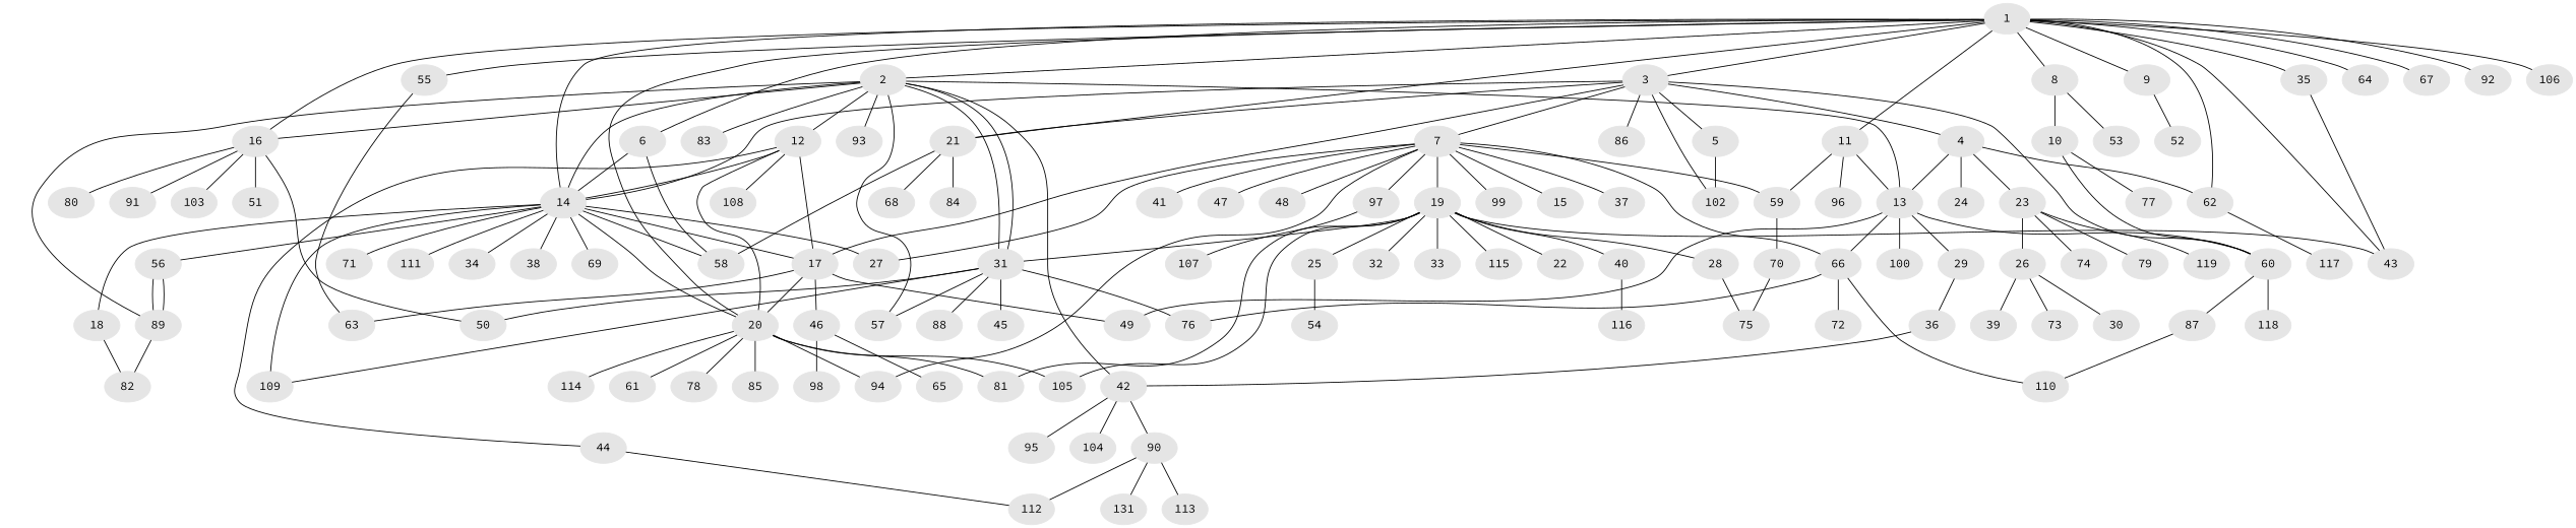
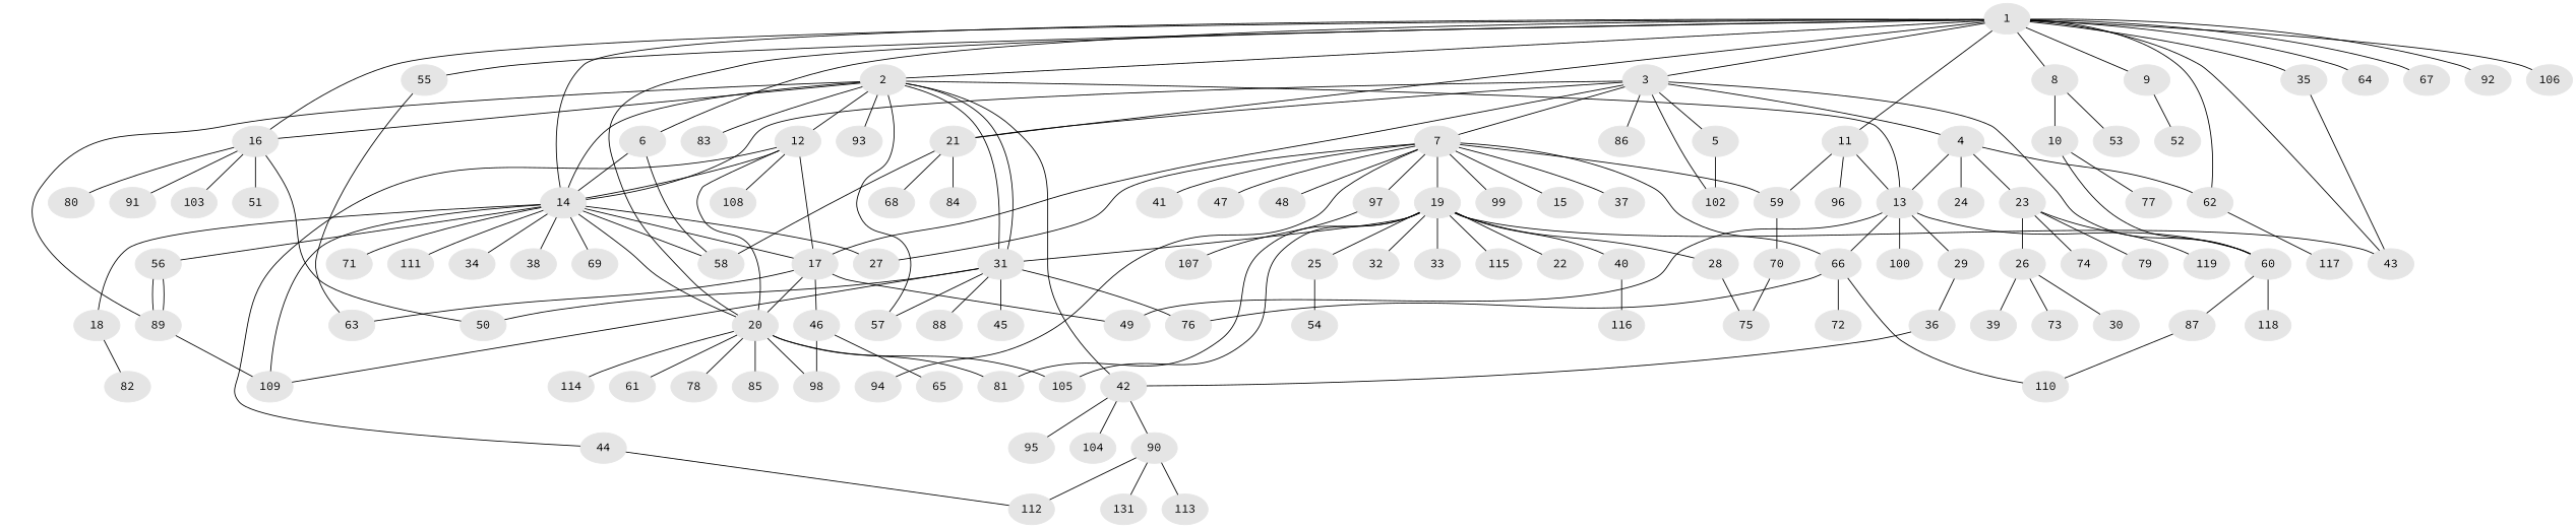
  graph {
    fontname="Source Code Pro"
    node [color=gray90 fontname="Source Code Pro" style=filled]
    edge [fontname="Source Code Pro"]
    1
    2
    3
    6
    8
    9
    11
    14
    16
    20
    21
    35
    43
    55
    62
    64
    67
    92
    106
    12
    13
    31
    42
    57
    83
    89
    93
    4
    5
    7
    17
    60
    86
    102
    58
    10
    53
    52
    59
    96
    27
    18
    34
    38
    56
    69
    71
    109
    111
    50
    51
    80
    91
    103
    94
    81
    105
    61
    78
    85
    114
    68
    84
    63
    117
    44
    108
    66
    29
    49
    100
    45
    76
    88
    90
    95
    104
    23
    24
    15
    19
    37
    41
    47
    48
    97
    99
    46
    87
    118
    26
    74
    79
    119
    22
    25
    28
    32
    33
    40
    115
    70
    72
    110
    107
    77
    112
    36
    82
    65
    98
    54
    75
    116
    30
    39
    73
    n118 [label=131]
    113
    1 -- 2
    1 -- 3
    1 -- 6
    1 -- 8
    1 -- 9
    1 -- 11
    1 -- 14
    1 -- 16
    1 -- 20
    1 -- 21
    1 -- 35
    1 -- 43
    1 -- 55
    1 -- 62
    1 -- 64
    1 -- 67
    1 -- 92
    1 -- 106
    2 -- 14
    2 -- 16
    2 -- 12
    2 -- 13
    2 -- 31
    2 -- 31
    2 -- 42
    2 -- 57
    2 -- 83
    2 -- 89
    2 -- 93
    3 -- 14
    3 -- 21
    3 -- 4
    3 -- 5
    3 -- 7
    3 -- 17
    3 -- 60
    3 -- 86
    3 -- 102
    6 -- 14
    6 -- 58
    8 -- 10
    8 -- 53
    9 -- 52
    11 -- 13
    11 -- 59
    11 -- 96
    14 -- 20
    14 -- 17
    14 -- 58
    14 -- 27
    14 -- 18
    14 -- 34
    14 -- 38
    14 -- 56
    14 -- 69
    14 -- 71
    14 -- 109
    14 -- 111
    16 -- 50
    16 -- 51
    16 -- 80
    16 -- 91
    16 -- 103
-   20 -- 94
+   20 -- 98
    20 -- 81
    20 -- 105
    20 -- 61
    20 -- 78
    20 -- 85
    20 -- 114
    21 -- 58
    21 -- 68
    21 -- 84
    35 -- 43
    55 -- 63
    62 -- 117
    12 -- 14
    12 -- 20
    12 -- 17
    12 -- 44
    12 -- 108
    13 -- 60
    13 -- 66
    13 -- 29
    13 -- 49
    13 -- 100
    31 -- 57
    31 -- 109
    31 -- 50
    31 -- 45
    31 -- 76
    31 -- 88
    42 -- 90
    42 -- 95
    42 -- 104
-   89 -- 82
+   89 -- 109
    4 -- 62
    4 -- 13
    4 -- 23
    4 -- 24
    5 -- 102
    7 -- 59
    7 -- 27
    7 -- 94
    7 -- 66
    7 -- 15
    7 -- 19
    7 -- 37
    7 -- 41
    7 -- 47
    7 -- 48
    7 -- 97
    7 -- 99
    17 -- 20
    17 -- 63
    17 -- 49
    17 -- 46
    60 -- 87
    60 -- 118
    10 -- 60
    10 -- 77
    59 -- 70
    18 -- 82
    56 -- 89
    56 -- 89
    44 -- 112
    66 -- 76
    66 -- 72
    66 -- 110
    29 -- 36
    90 -- 112
    90 -- n118
    90 -- 113
    23 -- 26
    23 -- 74
    23 -- 79
    23 -- 119
    19 -- 43
    19 -- 31
    19 -- 81
    19 -- 105
    19 -- 22
    19 -- 25
    19 -- 28
    19 -- 32
    19 -- 33
    19 -- 40
    19 -- 115
    97 -- 107
    46 -- 65
    46 -- 98
    87 -- 110
    26 -- 30
    26 -- 39
    26 -- 73
    25 -- 54
    28 -- 75
    40 -- 116
    70 -- 75
    36 -- 42
  }
